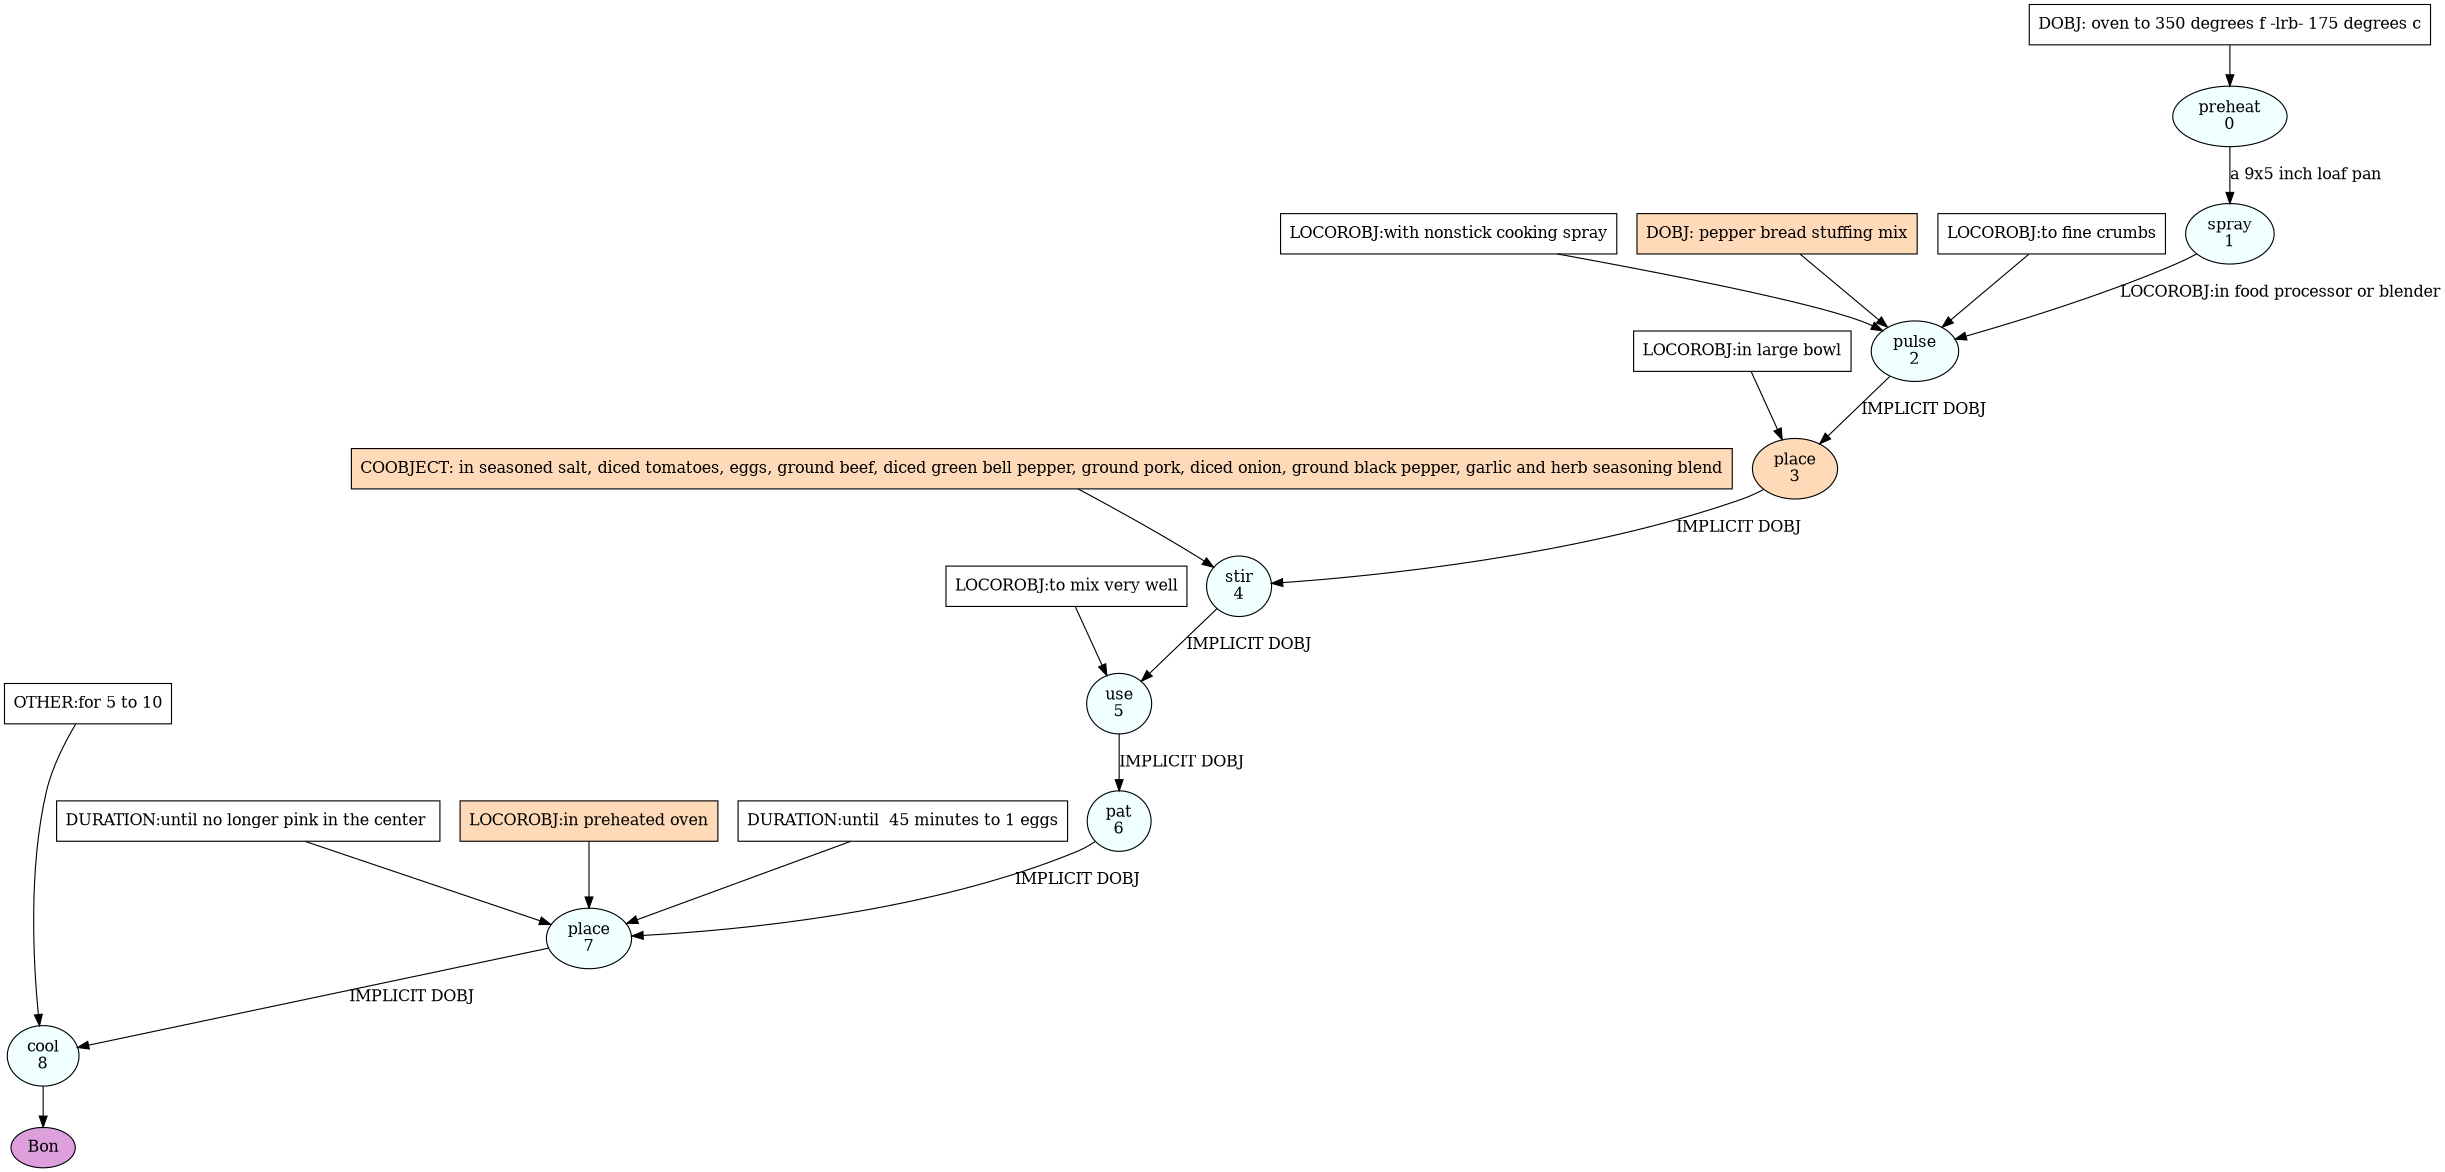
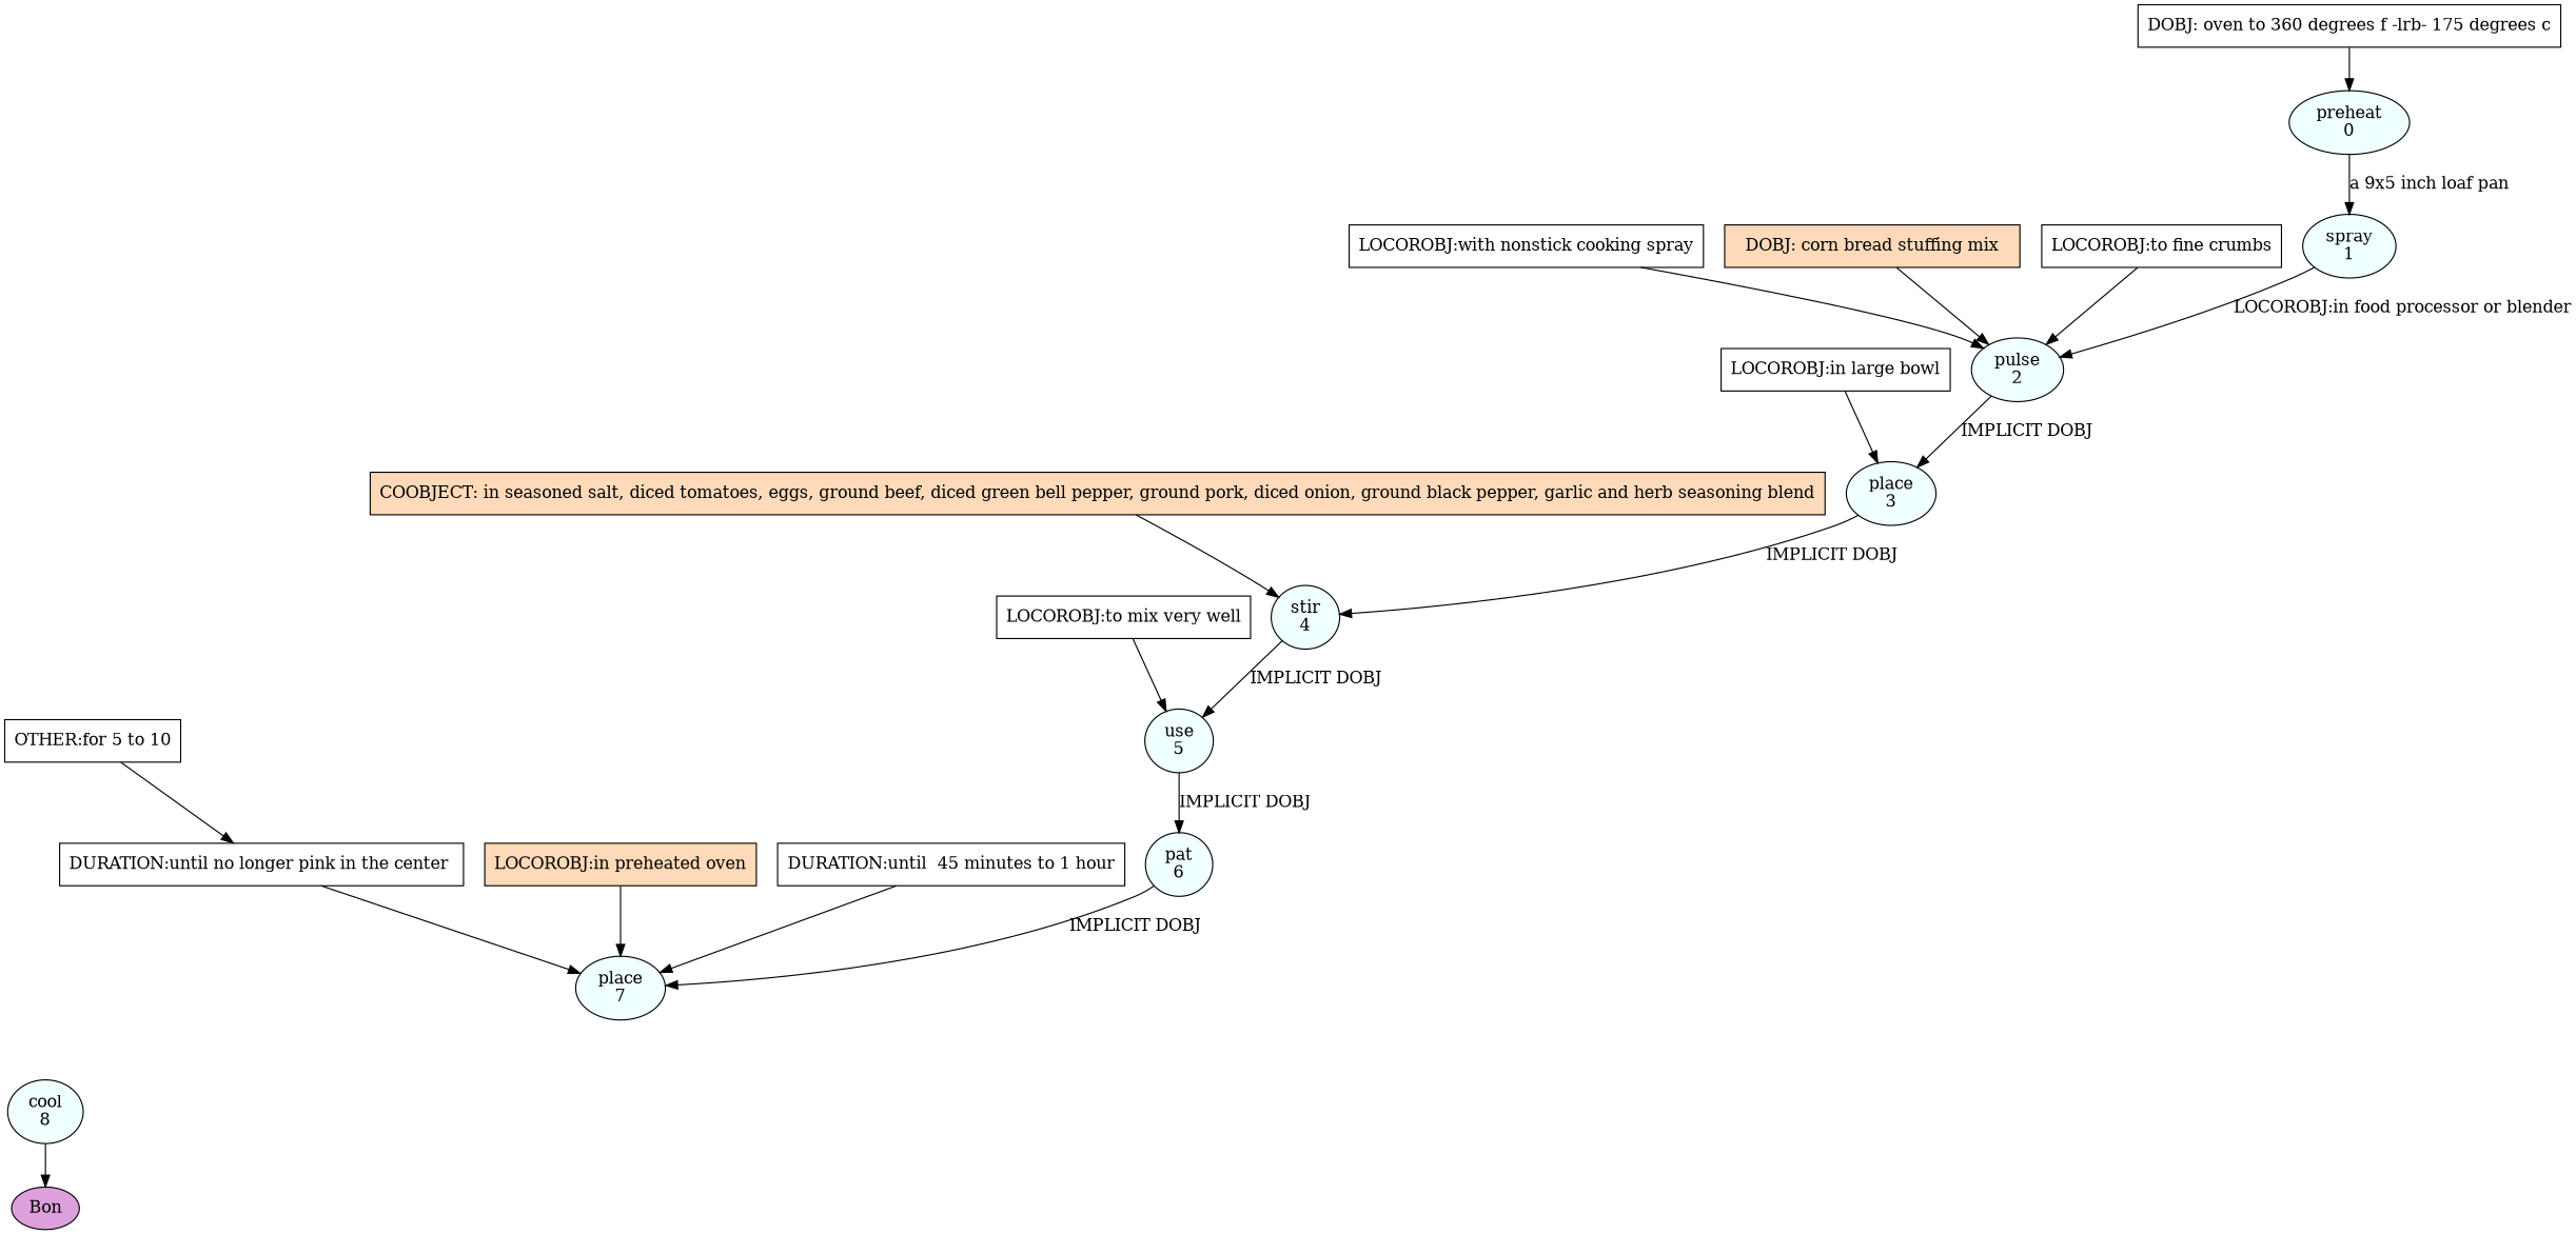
  digraph {
    node [fillcolor=azure shape=box style=filled]
    n1 [label="preheat\n0" shape=oval]
    n2 [label="spray\n1" shape=oval]
    n3 [label="pulse\n2" shape=oval]
-   n4 [fillcolor=peachpuff label="place\n3" shape=oval]
+   n4 [label="place\n3" shape=oval]
    n5 [label="stir\n4" shape=oval]
    n6 [label="use\n5" shape=oval]
    n7 [label="pat\n6" shape=oval]
    n8 [label="place\n7" shape=oval]
    n9 [label="cool\n8" shape=oval]
    n10 [fillcolor=plum label=Bon shape=oval]
-   n11 [fillcolor=white label="DOBJ: oven to 350 degrees f -lrb- 175 degrees c"]
+   n11 [fillcolor=white label="DOBJ: oven to 360 degrees f -lrb- 175 degrees c"]
    n12 [fillcolor=white label="LOCOROBJ:with nonstick cooking spray"]
-   n13 [fillcolor=peachpuff label="DOBJ: pepper bread stuffing mix"]
+   n13 [fillcolor=peachpuff label="DOBJ: corn bread stuffing mix"]
    n14 [fillcolor=white label="LOCOROBJ:to fine crumbs"]
    n15 [fillcolor=white label="LOCOROBJ:in large bowl"]
    n16 [fillcolor=peachpuff label="COOBJECT: in seasoned salt, diced tomatoes, eggs, ground beef, diced green bell pepper, ground pork, diced onion, ground black pepper, garlic and herb seasoning blend"]
    n17 [fillcolor=white label="LOCOROBJ:to mix very well"]
    n18 [fillcolor=peachpuff label="LOCOROBJ:in preheated oven"]
    n19 [fillcolor=white label="DURATION:until no longer pink in the center "]
-   n20 [fillcolor=white label="DURATION:until  45 minutes to 1 eggs"]
+   n20 [fillcolor=white label="DURATION:until  45 minutes to 1 hour"]
    n21 [fillcolor=white label="OTHER:for 5 to 10"]
    n1 -> n2 [label="a 9x5 inch loaf pan"]
    n2 -> n3 [label="LOCOROBJ:in food processor or blender"]
    n3 -> n4 [label="IMPLICIT DOBJ"]
    n4 -> n5 [label="IMPLICIT DOBJ"]
    n5 -> n6 [label="IMPLICIT DOBJ"]
    n6 -> n7 [label="IMPLICIT DOBJ"]
    n7 -> n8 [label="IMPLICIT DOBJ"]
-   n8 -> n9 [label="IMPLICIT DOBJ"]
    n9 -> n10
    n11 -> n1
    n12 -> n3
    n13 -> n3
    n14 -> n3
    n15 -> n4
    n16 -> n5
    n17 -> n6
    n18 -> n8
    n19 -> n8
    n20 -> n8
-   n21 -> n9
+   n21 -> n19
  }
